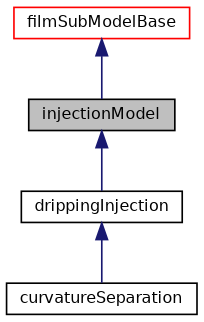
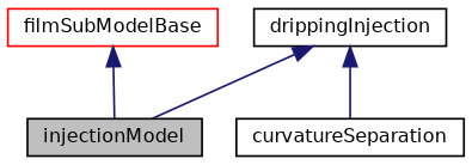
  digraph {
    node [color=black fontname=Helvetica fontsize=10 shape=record]
    edge [color=midnightblue dir=back fontname=Helvetica fontsize=10 labelfontname=Helvetica labelfontsize=10 style=solid]
    n1 [fillcolor=grey75 fontcolor=black height=0.2 label=injectionModel style=filled width=0.4]
    n2 [height=0.2 label=drippingInjection width=0.4]
    n3 [height=0.2 label=curvatureSeparation width=0.4]
    n4 [color=red height=0.2 label=filmSubModelBase width=0.4]
-   n1 -> n2
+   n2 -> n1
    n2 -> n3
    n4 -> n1
  }
